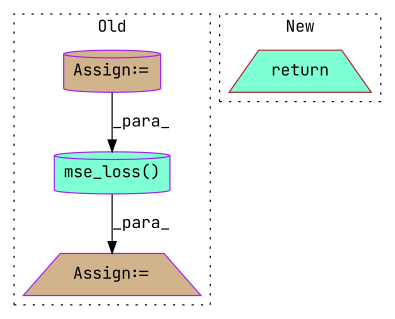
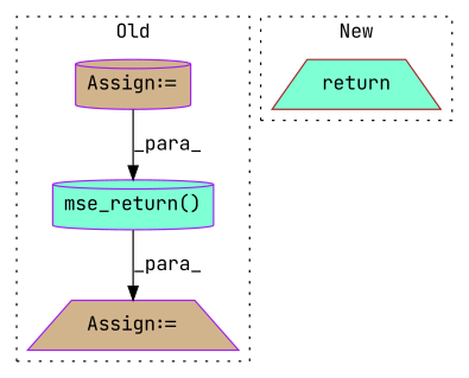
  digraph {
    fontname="JetBrains Mono"
    node [a=68 l=3 shape=cylinder style=filled fillcolor=aquamarine color=purple fontname="JetBrains Mono"]
    edge [fontname="JetBrains Mono"]
-   n1 [a=75 l="11,1" label="mse_loss()" s="4214,4267"]
+   n1 [a=75 l="11,1" label="mse_return()" s="4214,4267"]
    n2 [label="Assign:=" s=4211 shape=trapezium fillcolor=tan]
    n3 [label="Assign:=" s=3331 fillcolor=tan]
    n4 [a=93 l=7 label=return s=3053 shape=trapezium color=brown]
    subgraph cluster_1 {
      label=Old
      style=dotted
      n1
      n2
      n3
    }
    subgraph cluster_2 {
      label=New
      style=dotted
      n4
    }
    n1 -> n2 [label=_para_]
    n3 -> n1 [label=_para_]
  }
